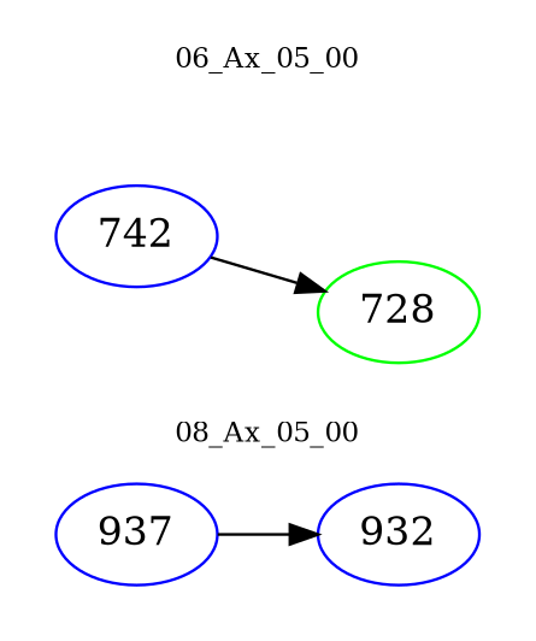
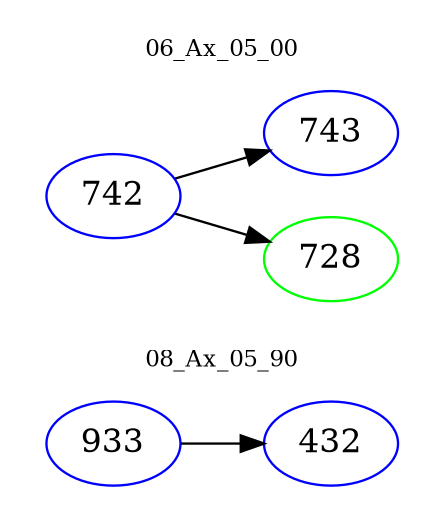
  digraph {
    rankdir=LR
    node [color=blue]
    edge [color=black]
-   n1 [label=937]
-   n2 [label=932]
+   n1 [label=933]
+   n2 [label=432]
    n3 [label=742]
    n4 [color=green label=728]
+   n5 [label=743]
    subgraph cluster_1 {
      color=white
      fontsize=10
-     label="08_Ax_05_00"
+     label="08_Ax_05_90"
      n1
      n2
    }
    subgraph cluster_2 {
      color=white
      fontsize=10
      label="06_Ax_05_00"
      n3
      n4
+     n5
    }
    n1 -> n2
    n3 -> n4
+   n3 -> n5
  }
